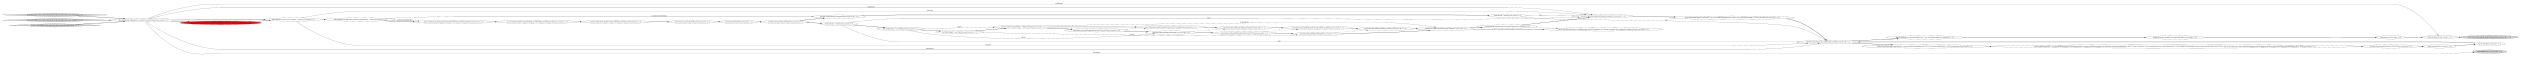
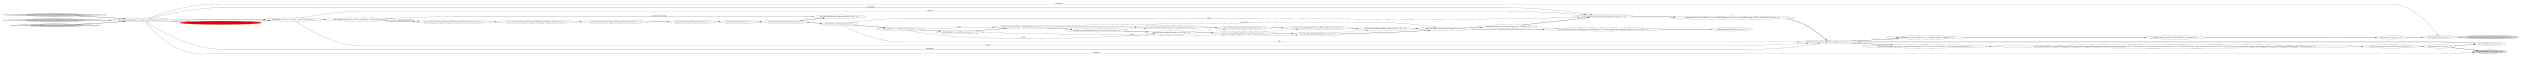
  digraph {
    fontname="Playfair Display"
    rankdir=LR
    node [fillcolor=white fontname="Playfair Display" shape=ellipse style=filled]
    edge [fontname="Playfair Display" style=bold]
    n1 [label="final Task task2 = mock()@@@14@@@['1', '1', '1']"]
    n2 [label="EasyMock.replay(task1,task2,taskManager,consumer)@@@26@@@['1', '1', '1']"]
    n3 [label="EasyMock.replay(task1,task2,taskManager,consumer)@@@25@@@['1', '1', '0']"]
    n4 [label="final TaskId taskId1 = new TaskId(0,0)@@@15@@@['1', '1', '1']"]
    n5 [label="final AtomicBoolean exceptionHandlerInvoked = new AtomicBoolean(false)@@@34@@@['1', '1', '0']"]
    n6 [label="final StreamsMetricsImpl streamsMetrics = new StreamsMetricsImpl(metrics,CLIENT_ID,StreamsConfig.METRICS_LATEST,mockTime)@@@27@@@['0', '0', '1']"]
    n7 [label="final StreamsMetricsImpl streamsMetrics = new StreamsMetricsImpl(metrics,CLIENT_ID,StreamsConfig.METRICS_LATEST,mockTime)@@@26@@@['1', '1', '0']"]
    n8 [label="expect(task1.id()).andStubReturn(taskId1)@@@20@@@['1', '1', '0']"]
    n9 [label="final TaskId taskId2 = new TaskId(0,2)@@@16@@@['1', '1', '1']"]
    n10 [label="final Set<TaskId> corruptedTasks = singleton(taskId1)@@@17@@@['1', '1', '1']"]
    n11 [label="thread.setState(StreamThread.State.STARTING)@@@35@@@['0', '0', '1']"]
    n12 [label="thread.runLoop()@@@36@@@['0', '0', '1']"]
    n13 [label="expectLastCall()@@@25@@@['0', '0', '1']"]
    n14 [fillcolor=lightgray label="verify(taskManager)@@@37@@@['0', '0', '1']"]
    n15 [label="expect(consumerGroupMetadata.groupInstanceId()).andReturn(Optional.empty())@@@7@@@['1', '1', '1']"]
    n16 [label="consumer.subscribe((Collection<String>)anyObject(),anyObject())@@@8@@@['1', '1', '1']"]
    n17 [label="EasyMock.expectLastCall().anyTimes()@@@9@@@['1', '1', '1']"]
    n18 [fillcolor=lightgray label="assertThat(exceptionHandlerInvoked.get(),is(true))@@@38@@@['1', '1', '0']"]
    n19 [label="final StreamThread thread = new StreamThread(mockTime,config,null,consumer,consumer,null,null,taskManager,streamsMetrics,internalTopologyBuilder,CLIENT_ID,new LogContext(\"\"),new AtomicInteger(),new AtomicLong(Long.MAX_VALUE),null,HANDLER,null){@Override void runOnce(){setState(State.PENDING_SHUTDOWN)throw new TaskCorruptedException(corruptedTasks)}}.updateThreadMetadata(getSharedAdminClientId(CLIENT_ID))@@@28@@@['0', '0', '1']"]
    n20 [label="taskManager.handleCorruption(corruptedTasks)@@@22@@@['1', '1', '1']"]
    n21 [label="expectLastCall().andThrow(new TimeoutException())@@@24@@@['1', '1', '0']"]
    n22 [label="expectLastCall().andThrow(new TaskMigratedException(\"Task migrated\",new RuntimeException(\"non-corrupted task migrated\")))@@@23@@@['0', '0', '1']"]
+   n23 [label="taskManager.handleLostAll()@@@24@@@['0', '0', '1']"]
    n24 [fillcolor=red label="expect(taskManager.producerClientIds()).andStubReturn(Collections.emptySet())@@@4@@@['0', '1', '0']"]
    n25 [label="final Consumer<byte((,byte((> consumer = mock()@@@4@@@['1', '1', '1']"]
    n26 [label="final ConsumerGroupMetadata consumerGroupMetadata = mock()@@@5@@@['1', '1', '1']"]
    n27 [label="expect(task1.state()).andReturn(Task.State.RUNNING).anyTimes()@@@18@@@['0', '0', '1']"]
    n28 [label="expect(task1.id()).andReturn(taskId1).anyTimes()@@@19@@@['0', '0', '1']"]
    n29 [label="expect(task2.state()).andReturn(Task.State.RUNNING).anyTimes()@@@20@@@['0', '0', '1']"]
    n30 [label="thread.setStreamsUncaughtExceptionHandler(null)@@@35@@@['1', '1', '0']"]
    n31 [label="expect(consumer.groupMetadata()).andStubReturn(consumerGroupMetadata)@@@6@@@['1', '1', '1']"]
    n32 [label="EasyMock.replay(consumerGroupMetadata)@@@12@@@['1', '1', '1']"]
-   n33 [label="final Task task1 = mock()@@@13@@@['1', '1', '1']"]
    n34 [label="final TaskManager taskManager = EasyMock.createNiceMock()@@@3@@@['1', '1', '1']"]
    n35 [label="verify(taskManager)@@@37@@@['1', '1', '0']"]
    n36 [fillcolor=lightgray label="shouldCatchTimeoutExceptionFromHandleCorruptionAndInvokeExceptionHandler['0', '1', '0']" shape=diamond]
    n37 [label="consumer.unsubscribe()@@@10@@@['1', '1', '1']"]
    n38 [label="EasyMock.expectLastCall().anyTimes()@@@11@@@['1', '1', '1']"]
    n39 [label="expect(task2.state()).andStubReturn(Task.State.RUNNING)@@@21@@@['1', '1', '0']"]
    n40 [label="expect(task2.id()).andStubReturn(taskId2)@@@22@@@['1', '1', '0']"]
    n41 [label="expect(task2.id()).andReturn(taskId2).anyTimes()@@@21@@@['0', '0', '1']"]
    n42 [label="thread.run()@@@36@@@['1', '1', '0']"]
    n43 [label="expect(task1.state()).andStubReturn(Task.State.RUNNING)@@@19@@@['1', '1', '0']"]
    n44 [fillcolor=lightgray label="shouldCatchTimeoutExceptionFromHandleCorruptionAndInvokeExceptionHandler['1', '0', '0']" shape=diamond]
    n45 [fillcolor=lightgray label="shouldCatchTaskMigratedExceptionOnOnTaskCorruptedExceptionPath['0', '0', '1']" shape=diamond]
    n1 -> n2 [label=task2 style=solid]
    n1 -> n3 [label=task2 style=solid]
    n1 -> n4
    n2 -> n5
    n2 -> n6
    n3 -> n7
    n4 -> n8 [label=taskId1 style=solid]
    n4 -> n9
    n4 -> n10 [label=taskId1 style=solid]
    n5 -> n30
    n6 -> n19
    n7 -> n2
    n8 -> n28 [label=0 style=dashed]
    n8 -> n39
    n9 -> n10
    n9 -> n40 [label=taskId2 style=solid]
    n10 -> n20 [label=corruptedTasks style=solid]
    n10 -> n27
    n10 -> n43
    n11 -> n12
    n12 -> n13
+   n12 -> n14
    n13 -> n2
    n15 -> n16
    n16 -> n17
    n17 -> n37
    n19 -> n11
    n20 -> n21
    n20 -> n22
    n21 -> n3
    n21 -> n22 [label=0 style=dashed]
+   n22 -> n23
    n24 -> n25
    n25 -> n2 [label=consumer style=solid]
    n25 -> n3 [label=consumer style=solid]
    n25 -> n26
    n26 -> n31
    n26 -> n31 [label=consumerGroupMetadata style=solid]
    n26 -> n32 [label=consumerGroupMetadata style=solid]
    n27 -> n28
    n28 -> n29
    n29 -> n41
    n30 -> n42
    n31 -> n15
-   n32 -> n33
-   n33 -> n2 [label=task1 style=solid]
-   n33 -> n3 [label=task1 style=solid]
    n34 -> n2 [label=taskManager style=solid]
    n34 -> n3 [label=taskManager style=solid]
    n34 -> n14 [label=taskManager style=solid]
    n34 -> n24
    n34 -> n25
    n34 -> n35 [label=taskManager style=solid]
    n35 -> n18
    n36 -> n34
    n37 -> n38
    n38 -> n1
    n38 -> n32
    n39 -> n29 [label=0 style=dashed]
    n39 -> n40
    n40 -> n20
    n40 -> n41 [label=0 style=dashed]
    n41 -> n20
    n42 -> n35
    n43 -> n8
    n43 -> n27 [label=0 style=dashed]
    n44 -> n34
    n45 -> n34
  }
